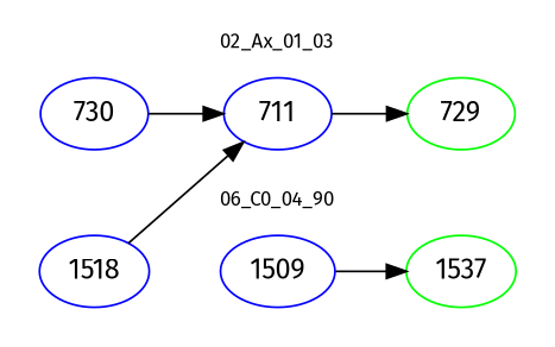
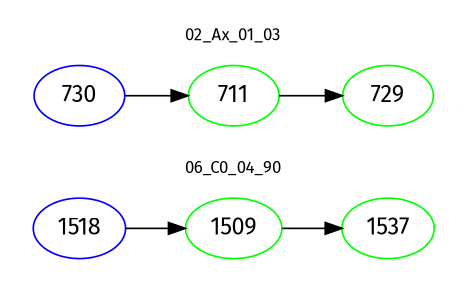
  digraph {
    fontname="Fira Sans"
    rankdir=LR
    node [color=blue fontname="Fira Sans"]
    edge [color=black fontname="Fira Sans"]
    n1 [label=730]
-   n2 [label=711]
+   n2 [color=green label=711]
    n3 [color=green label=729]
    n4 [label=1518]
-   n5 [label=1509]
+   n5 [color=green label=1509]
    n6 [color=green label=1537]
    subgraph cluster_1 {
      color=white
      fontsize=10
      label="02_Ax_01_03"
      n1
      n2
      n3
    }
    subgraph cluster_2 {
      color=white
      fontsize=10
      label="06_C0_04_90"
      n4
      n5
      n6
    }
    n1 -> n2
    n2 -> n3
-   n4 -> n2
+   n4 -> n5
    n5 -> n6
  }
